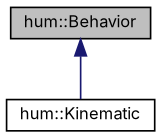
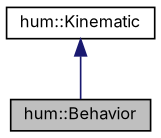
  digraph {
    fontname=Inter
    node [color=black fontname=Inter fontsize=10 shape=record style=filled]
    n1 [fillcolor=grey75 fontcolor=black height=0.2 label="hum::Behavior" width=0.4]
    n2 [fillcolor=white height=0.2 label="hum::Kinematic" width=0.4]
-   n1 -> n2 [color=midnightblue dir=back fontname=Inter fontsize=10 labelfontname=Helvetica labelfontsize=10 style=solid]
+   n2 -> n1 [color=midnightblue dir=back fontname=Inter fontsize=10 labelfontname=Helvetica labelfontsize=10 style=solid]
  }
